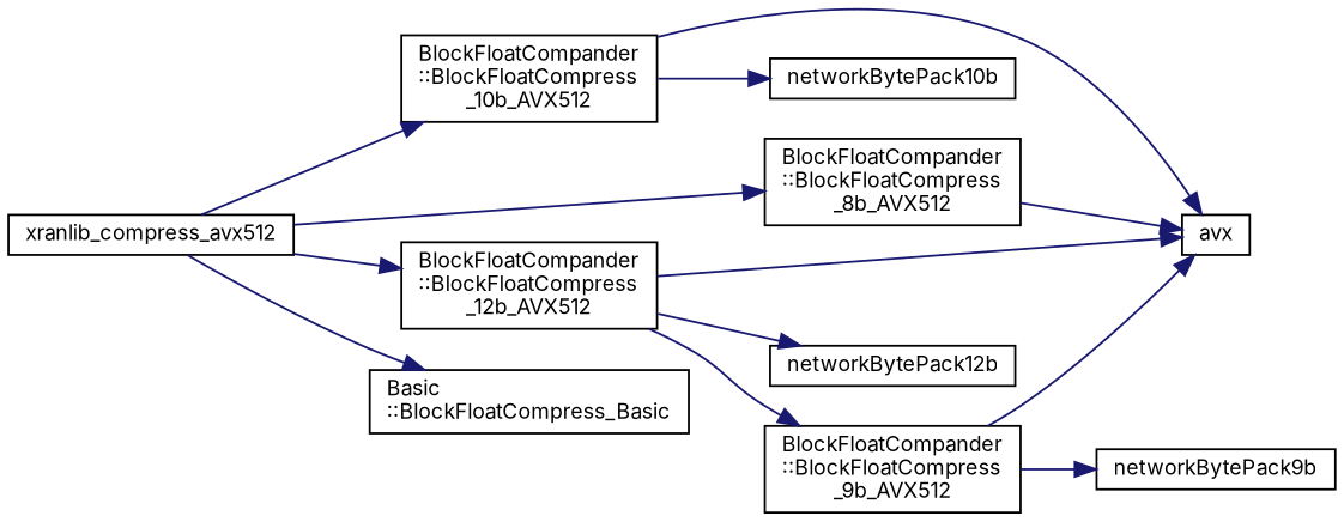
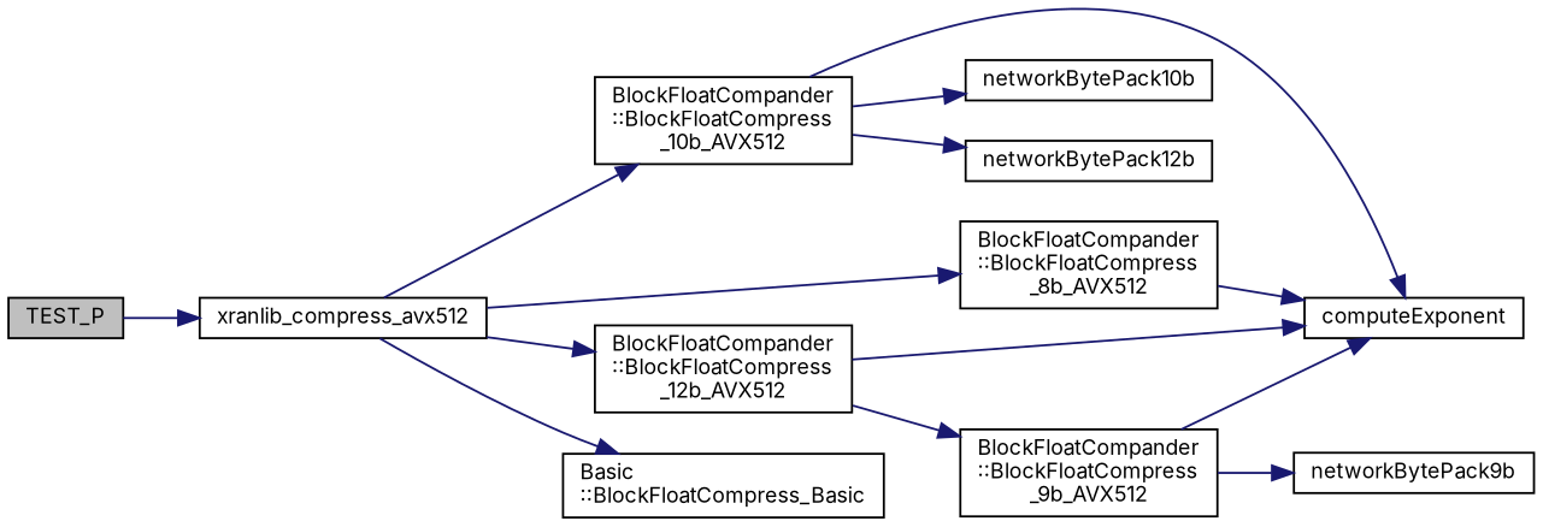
  digraph {
    fontname=Inter
    rankdir=LR
    node [color=black fillcolor=white fontname=Inter fontsize=10 shape=record style=filled]
    edge [color=midnightblue fontname=Inter fontsize=10 labelfontname=Helvetica labelfontsize=10 style=solid]
+   n1 [fillcolor=grey75 fontcolor=black height=0.2 label=TEST_P width=0.4]
    n2 [height=0.2 label=xranlib_compress_avx512 width=0.4]
    n3 [height=0.2 label="BlockFloatCompander\l::BlockFloatCompress\l_10b_AVX512" width=0.4]
    n4 [height=0.2 label="BlockFloatCompander\l::BlockFloatCompress\l_12b_AVX512" width=0.4]
    n5 [height=0.2 label="BlockFloatCompander\l::BlockFloatCompress\l_8b_AVX512" width=0.4]
    n6 [height=0.2 label="Basic\l::BlockFloatCompress_Basic" width=0.4]
-   n7 [height=0.2 label=avx width=0.4]
+   n7 [height=0.2 label=computeExponent width=0.4]
    n8 [height=0.2 label=networkBytePack10b width=0.4]
    n9 [height=0.2 label="BlockFloatCompander\l::BlockFloatCompress\l_9b_AVX512" width=0.4]
    n10 [height=0.2 label=networkBytePack12b width=0.4]
    n11 [height=0.2 label=networkBytePack9b width=0.4]
+   n1 -> n2
    n2 -> n3
    n2 -> n4
    n2 -> n5
    n2 -> n6
    n3 -> n7
    n3 -> n8
    n4 -> n7
    n4 -> n9
-   n4 -> n10
+   n3 -> n10
    n5 -> n7
    n9 -> n7
    n9 -> n11
  }
